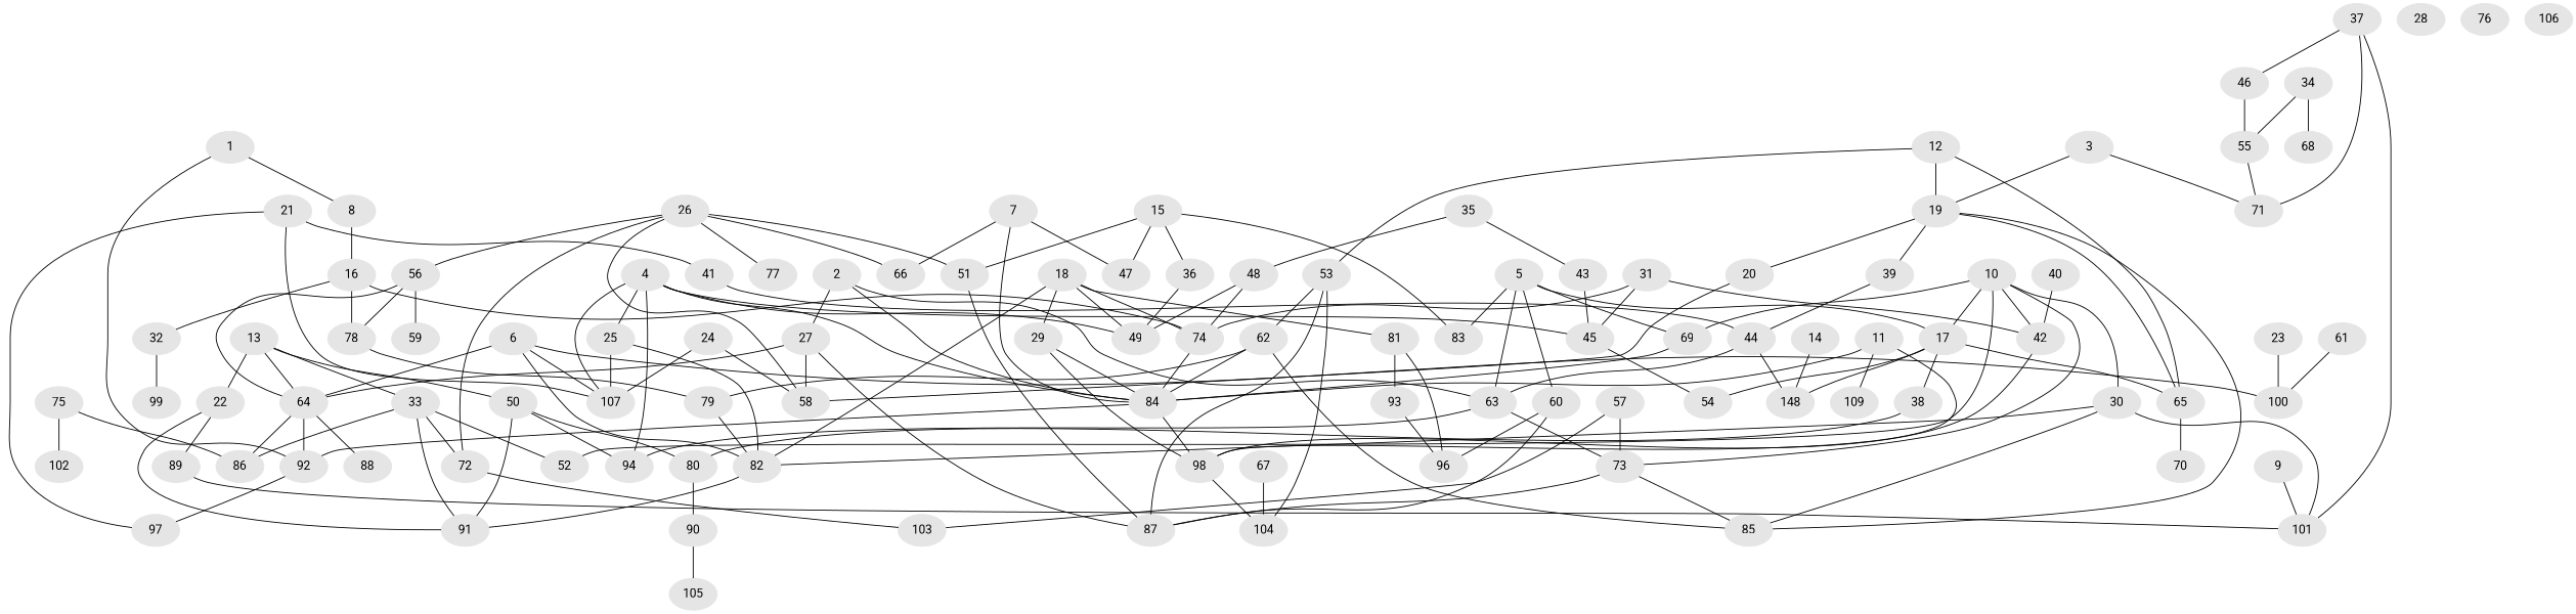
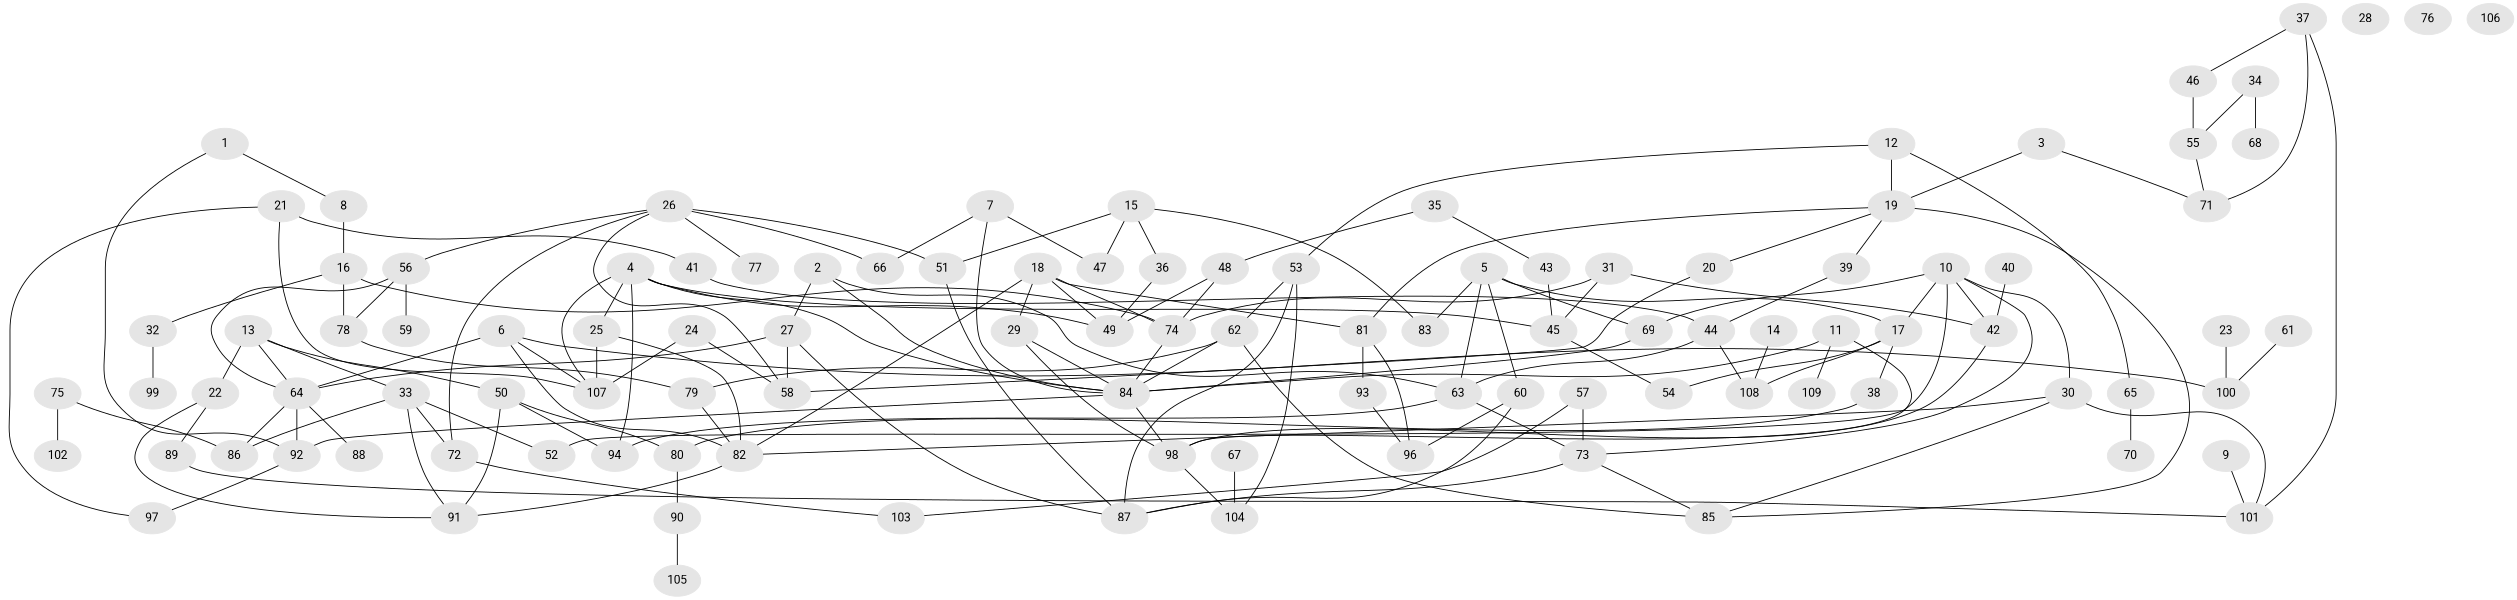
  graph {
    fontname=Roboto
    node [color=gray90 fontname=Roboto style=filled]
    edge [fontname=Roboto]
    1
    8
    92
    16
    97
    2
    27
    63
    84
    64
    58
    87
    94
    73
    98
    3
    19
    71
    81
    20
    39
    85
    4
    25
    45
    49
    107
    82
    54
    5
    17
    60
    69
    83
    65
-   108 [label=148]
+   108
    38
    96
    6
    100
    86
    88
    91
    7
    47
    66
    32
    74
    78
    9
    101
    10
    30
    42
    52
    22
    89
    11
    109
    104
    12
    53
    62
    70
    13
    33
    50
    72
    80
    14
    15
    36
    51
    99
    79
    18
    29
    93
    44
    21
    41
    23
    24
    26
    77
    56
    103
    28
    31
    34
    55
    68
    35
    43
    48
    37
    46
    90
    40
    59
    57
    61
    67
    75
    102
    76
    105
    106
    1 -- 8
    1 -- 92
    8 -- 16
    92 -- 97
    16 -- 32
    16 -- 74
    16 -- 78
    2 -- 27
    2 -- 63
    2 -- 84
    27 -- 64
    27 -- 58
    27 -- 87
    63 -- 94
    63 -- 73
    84 -- 92
    84 -- 98
    64 -- 92
    64 -- 86
    64 -- 88
    73 -- 87
    73 -- 85
    98 -- 104
    3 -- 19
    3 -- 71
-   19 -- 65
+   19 -- 81
    19 -- 20
    19 -- 39
    19 -- 85
    81 -- 96
    81 -- 93
    20 -- 58
    39 -- 44
    4 -- 84
    4 -- 94
    4 -- 25
    4 -- 45
    4 -- 49
    4 -- 107
    25 -- 107
    25 -- 82
    45 -- 54
    82 -- 91
    5 -- 63
    5 -- 17
    5 -- 60
    5 -- 69
    5 -- 83
    17 -- 54
-   17 -- 65
    17 -- 108
    17 -- 38
    60 -- 87
    60 -- 96
    69 -- 84
    65 -- 70
    38 -- 80
    6 -- 64
    6 -- 107
    6 -- 82
    6 -- 100
    7 -- 84
    7 -- 47
    7 -- 66
    32 -- 99
    74 -- 84
    78 -- 79
    9 -- 101
    10 -- 73
    10 -- 17
    10 -- 69
    10 -- 30
    10 -- 42
    10 -- 52
    30 -- 85
    30 -- 82
    30 -- 101
    42 -- 98
    22 -- 91
    22 -- 89
    89 -- 101
    11 -- 84
    11 -- 98
    11 -- 109
    12 -- 19
    12 -- 65
    12 -- 53
    53 -- 87
    53 -- 104
    53 -- 62
    62 -- 84
    62 -- 85
    62 -- 79
    13 -- 64
    13 -- 22
    13 -- 33
    13 -- 50
    33 -- 86
    33 -- 91
    33 -- 52
    33 -- 72
    50 -- 94
    50 -- 91
    50 -- 80
    72 -- 103
    80 -- 90
    14 -- 108
    15 -- 83
    15 -- 47
    15 -- 36
    15 -- 51
    36 -- 49
    51 -- 87
    79 -- 82
    18 -- 81
    18 -- 49
    18 -- 82
    18 -- 74
    18 -- 29
    29 -- 84
    29 -- 98
    93 -- 96
    44 -- 63
    44 -- 108
    21 -- 97
    21 -- 107
    21 -- 41
    41 -- 44
    23 -- 100
    24 -- 58
    24 -- 107
    26 -- 58
    26 -- 66
    26 -- 72
    26 -- 51
    26 -- 77
    26 -- 56
    56 -- 64
    56 -- 78
    56 -- 59
    31 -- 45
    31 -- 74
    31 -- 42
    34 -- 55
    34 -- 68
    55 -- 71
    35 -- 43
    35 -- 48
    43 -- 45
    48 -- 49
    48 -- 74
    37 -- 71
    37 -- 101
    37 -- 46
    46 -- 55
    90 -- 105
    40 -- 42
    57 -- 73
    57 -- 103
    61 -- 100
    67 -- 104
    75 -- 86
    75 -- 102
  }
